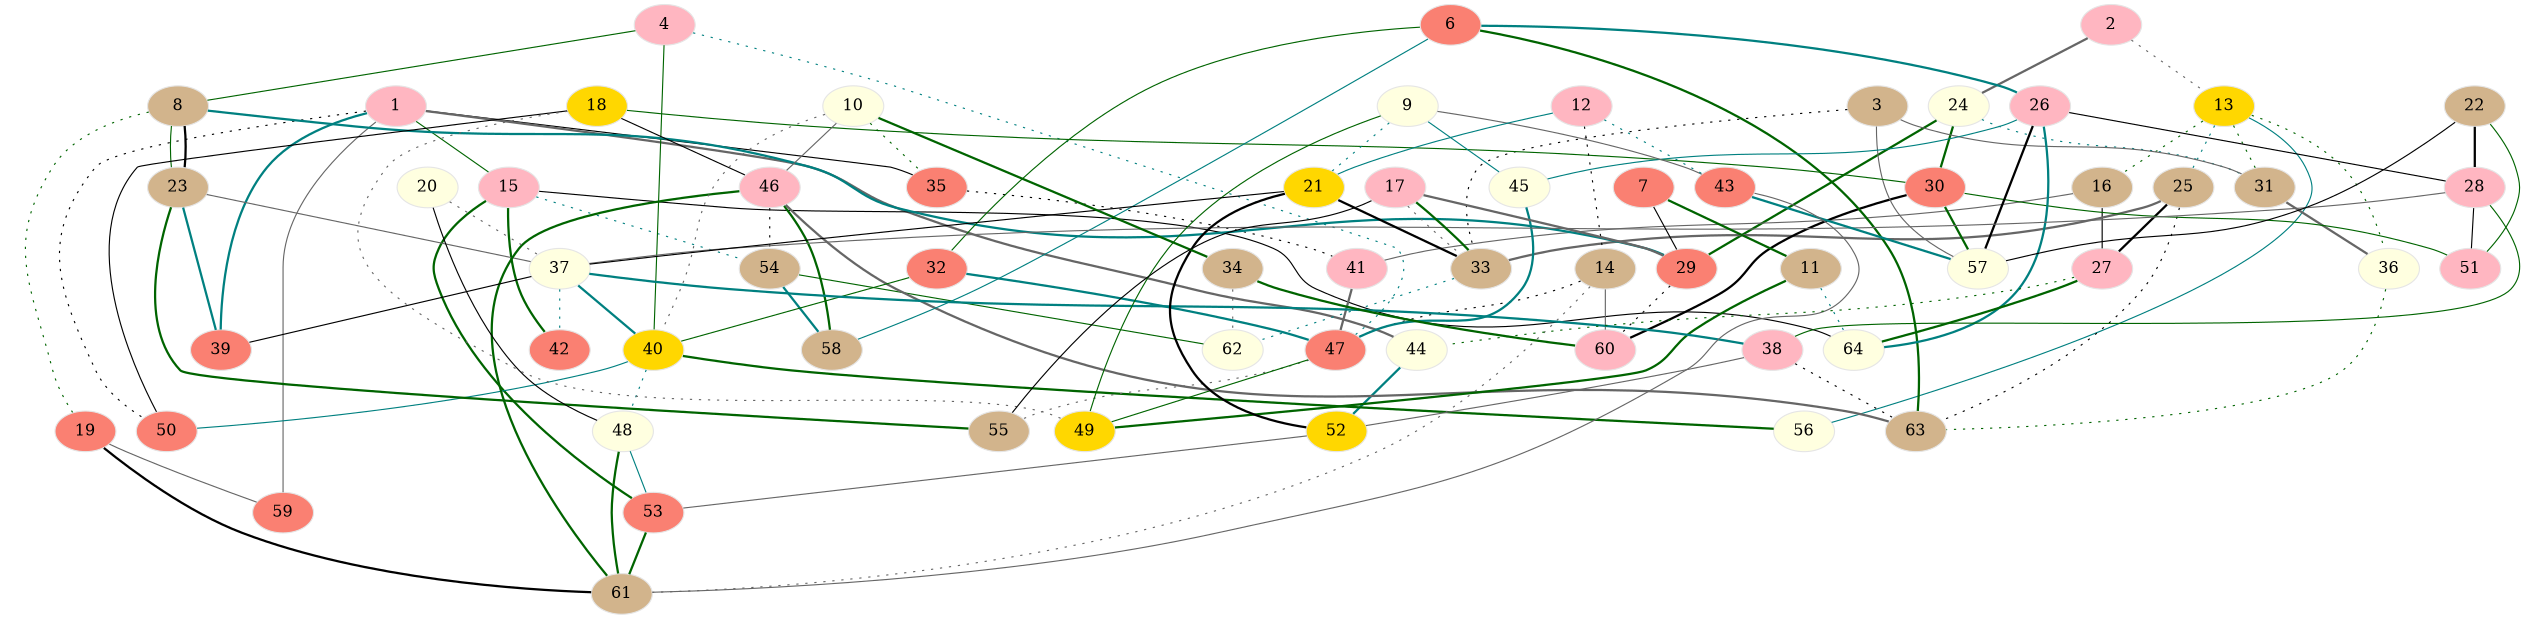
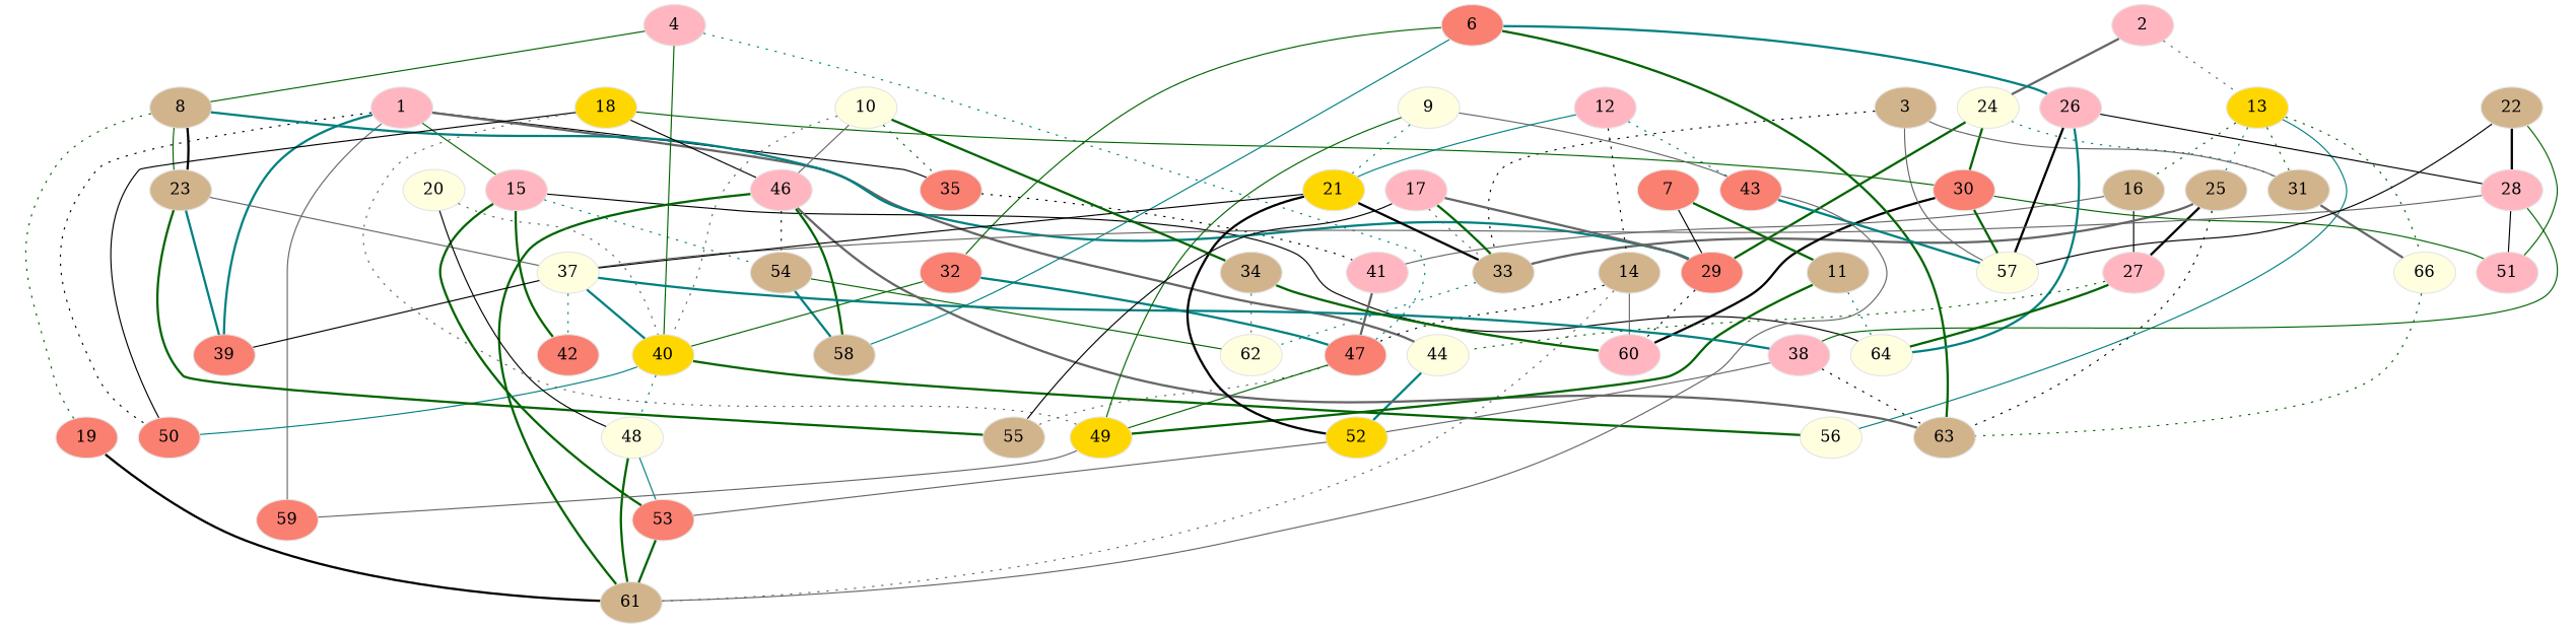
  graph {
    node [color=gray90 fillcolor=tan style=filled]
    edge [color=darkgreen style=solid]
    1 [fillcolor=lightpink]
    15 [fillcolor=lightpink]
    35 [fillcolor=salmon]
    39 [fillcolor=salmon]
    44 [fillcolor=lightyellow]
    50 [fillcolor=salmon]
    59 [fillcolor=salmon]
    64 [fillcolor=lightyellow]
    42 [fillcolor=salmon]
    53 [fillcolor=salmon]
    54
    41 [fillcolor=lightpink]
    52 [fillcolor=gold]
    2 [fillcolor=lightpink]
    13 [fillcolor=gold]
    24 [fillcolor=lightyellow]
    31
    16
    25
-   36 [fillcolor=lightyellow]
+   36 [fillcolor=lightyellow label=66]
    56 [fillcolor=lightyellow]
    29 [fillcolor=salmon]
    30 [fillcolor=salmon]
    3
    33
    57 [fillcolor=lightyellow]
    62 [fillcolor=lightyellow]
    4 [fillcolor=lightpink]
    8
    40 [fillcolor=gold]
    47 [fillcolor=salmon]
    19 [fillcolor=salmon]
    23
    48 [fillcolor=lightyellow]
    55
    49 [fillcolor=gold]
    14
    60 [fillcolor=lightpink]
    61
    18 [fillcolor=gold]
    46 [fillcolor=lightpink]
    6 [fillcolor=salmon]
    26 [fillcolor=lightpink]
    32 [fillcolor=salmon]
    58
    63
-   45 [fillcolor=lightyellow]
    28 [fillcolor=lightpink]
    7 [fillcolor=salmon]
    11
    37 [fillcolor=lightyellow]
    9 [fillcolor=lightyellow]
    21 [fillcolor=gold]
    43 [fillcolor=salmon]
    10 [fillcolor=lightyellow]
    34
    12 [fillcolor=lightpink]
    27 [fillcolor=lightpink]
    17 [fillcolor=lightpink]
    51 [fillcolor=lightpink]
    20 [fillcolor=lightyellow]
    38 [fillcolor=lightpink]
    22
    1 -- 15
    1 -- 35 [color=black]
    1 -- 39 [color=teal style=bold]
    1 -- 44 [color=gray40 style=bold]
    1 -- 50 [color=black style=dotted]
    1 -- 59 [color=gray40]
    15 -- 64 [color=black]
    15 -- 42 [style=bold]
    15 -- 53 [style=bold]
    15 -- 54 [color=teal style=dotted]
    35 -- 41 [color=black style=dotted]
    44 -- 52 [color=teal style=bold]
    53 -- 61 [style=bold]
    54 -- 62
    54 -- 58 [color=teal style=bold]
    41 -- 47 [color=gray40 style=bold]
    52 -- 53 [color=gray40]
    2 -- 13 [color=gray40 style=dotted]
    2 -- 24 [color=gray40 style=bold]
    13 -- 31 [style=dotted]
    13 -- 16 [style=dotted]
    13 -- 25 [color=teal style=dotted]
    13 -- 36 [style=dotted]
    13 -- 56 [color=teal]
    24 -- 31 [color=teal style=dotted]
    24 -- 29 [style=bold]
    24 -- 30 [style=bold]
    31 -- 36 [color=gray40 style=bold]
    16 -- 41 [color=gray40]
    16 -- 27 [color=black]
    25 -- 33 [color=gray40 style=bold]
    25 -- 63 [color=black style=dotted]
    25 -- 27 [color=black style=bold]
    36 -- 63 [style=dotted]
    29 -- 60 [color=black style=dotted]
    30 -- 57 [style=bold]
    30 -- 60 [color=black style=bold]
    30 -- 51
    3 -- 31 [color=gray40]
    3 -- 33 [color=black style=dotted]
    3 -- 57 [color=gray40]
    33 -- 62 [color=teal style=dotted]
    4 -- 8
    4 -- 40
    4 -- 47 [color=teal style=dotted]
    8 -- 29 [color=teal style=bold]
    8 -- 19 [style=dotted]
    8 -- 23
    8 -- 23 [color=black style=bold]
    40 -- 50 [color=teal]
    40 -- 56 [style=bold]
    40 -- 48 [color=teal style=dotted]
    47 -- 55 [color=gray40 style=dotted]
    47 -- 49
    19 -- 61 [color=black style=bold]
    23 -- 39 [color=teal style=bold]
    23 -- 55 [style=bold]
    23 -- 37 [color=gray40]
    48 -- 53 [color=teal]
    48 -- 61 [style=bold]
-   19 -- 59 [color=gray40]
+   49 -- 59 [color=gray40]
    14 -- 47 [color=black style=dotted]
    14 -- 60 [color=gray40]
    14 -- 61 [color=gray40 style=dotted]
    18 -- 50 [color=black]
    18 -- 30
    18 -- 49 [color=gray40 style=dotted]
    18 -- 46 [color=black]
    46 -- 54 [color=black style=dotted]
    46 -- 61 [style=bold]
    46 -- 58 [style=bold]
    46 -- 63 [color=gray40 style=bold]
    6 -- 26 [color=teal style=bold]
    6 -- 32
    6 -- 58 [color=teal]
    6 -- 63 [style=bold]
    26 -- 64 [color=teal style=bold]
    26 -- 57 [color=black style=bold]
-   26 -- 45 [color=teal]
    26 -- 28 [color=black]
    32 -- 40
    32 -- 47 [color=teal style=bold]
-   45 -- 47 [color=teal style=bold]
    28 -- 37 [color=gray40]
    28 -- 51 [color=black]
    28 -- 38
    7 -- 29 [color=black]
    7 -- 11 [style=bold]
    11 -- 64 [color=teal style=dotted]
    11 -- 49 [style=bold]
    37 -- 39 [color=black]
    37 -- 42 [color=teal style=dotted]
    37 -- 40 [color=teal style=bold]
    37 -- 38 [color=teal style=bold]
    9 -- 49
-   9 -- 45 [color=teal]
    9 -- 21 [color=teal style=dotted]
    9 -- 43 [color=gray40]
    21 -- 52 [color=black style=bold]
    21 -- 33 [color=black style=bold]
    21 -- 37 [color=black]
    43 -- 57 [color=teal style=bold]
    43 -- 61 [color=gray40]
    10 -- 35 [style=dotted]
    10 -- 40 [color=gray40 style=dotted]
    10 -- 46 [color=gray40]
    10 -- 34 [style=bold]
    34 -- 62 [color=gray40 style=dotted]
    34 -- 60 [style=bold]
    12 -- 14 [color=black style=dotted]
    12 -- 21 [color=teal]
    12 -- 43 [color=teal style=dotted]
    27 -- 44 [style=dotted]
    27 -- 64 [style=bold]
    17 -- 29 [color=gray40 style=bold]
    17 -- 33 [color=gray40 style=dotted]
    17 -- 33 [style=bold]
    17 -- 55 [color=black]
    20 -- 48 [color=black]
-   20 -- 37 [color=gray40 style=dotted]
+   20 -- 40 [color=gray40 style=dotted]
    38 -- 52 [color=gray40]
    38 -- 63 [color=black style=dotted]
    22 -- 57 [color=black]
    22 -- 28 [color=black style=bold]
    22 -- 51
  }
